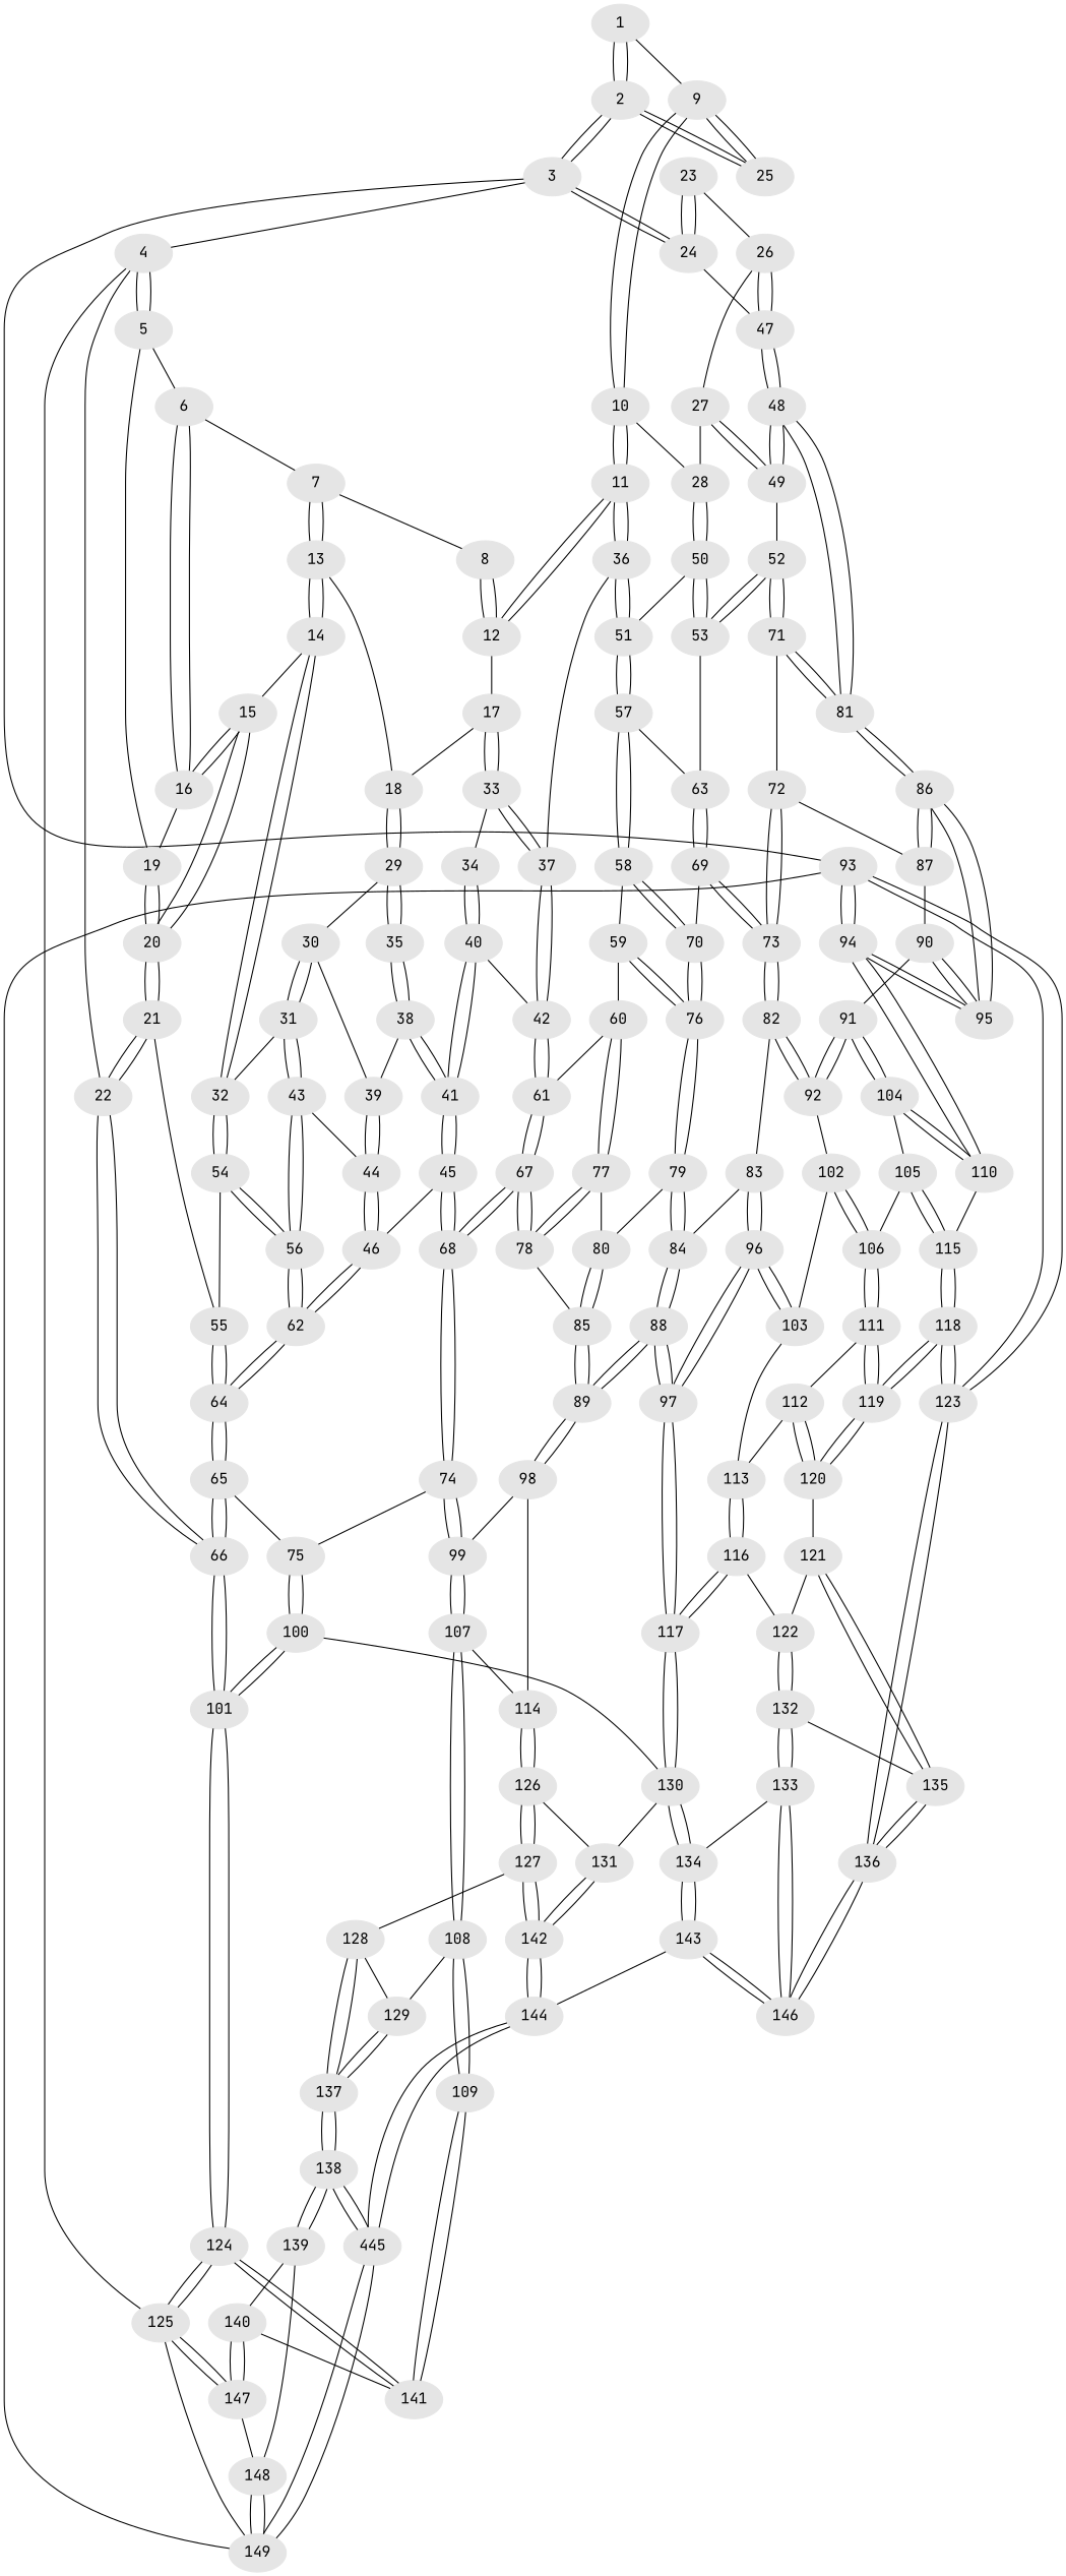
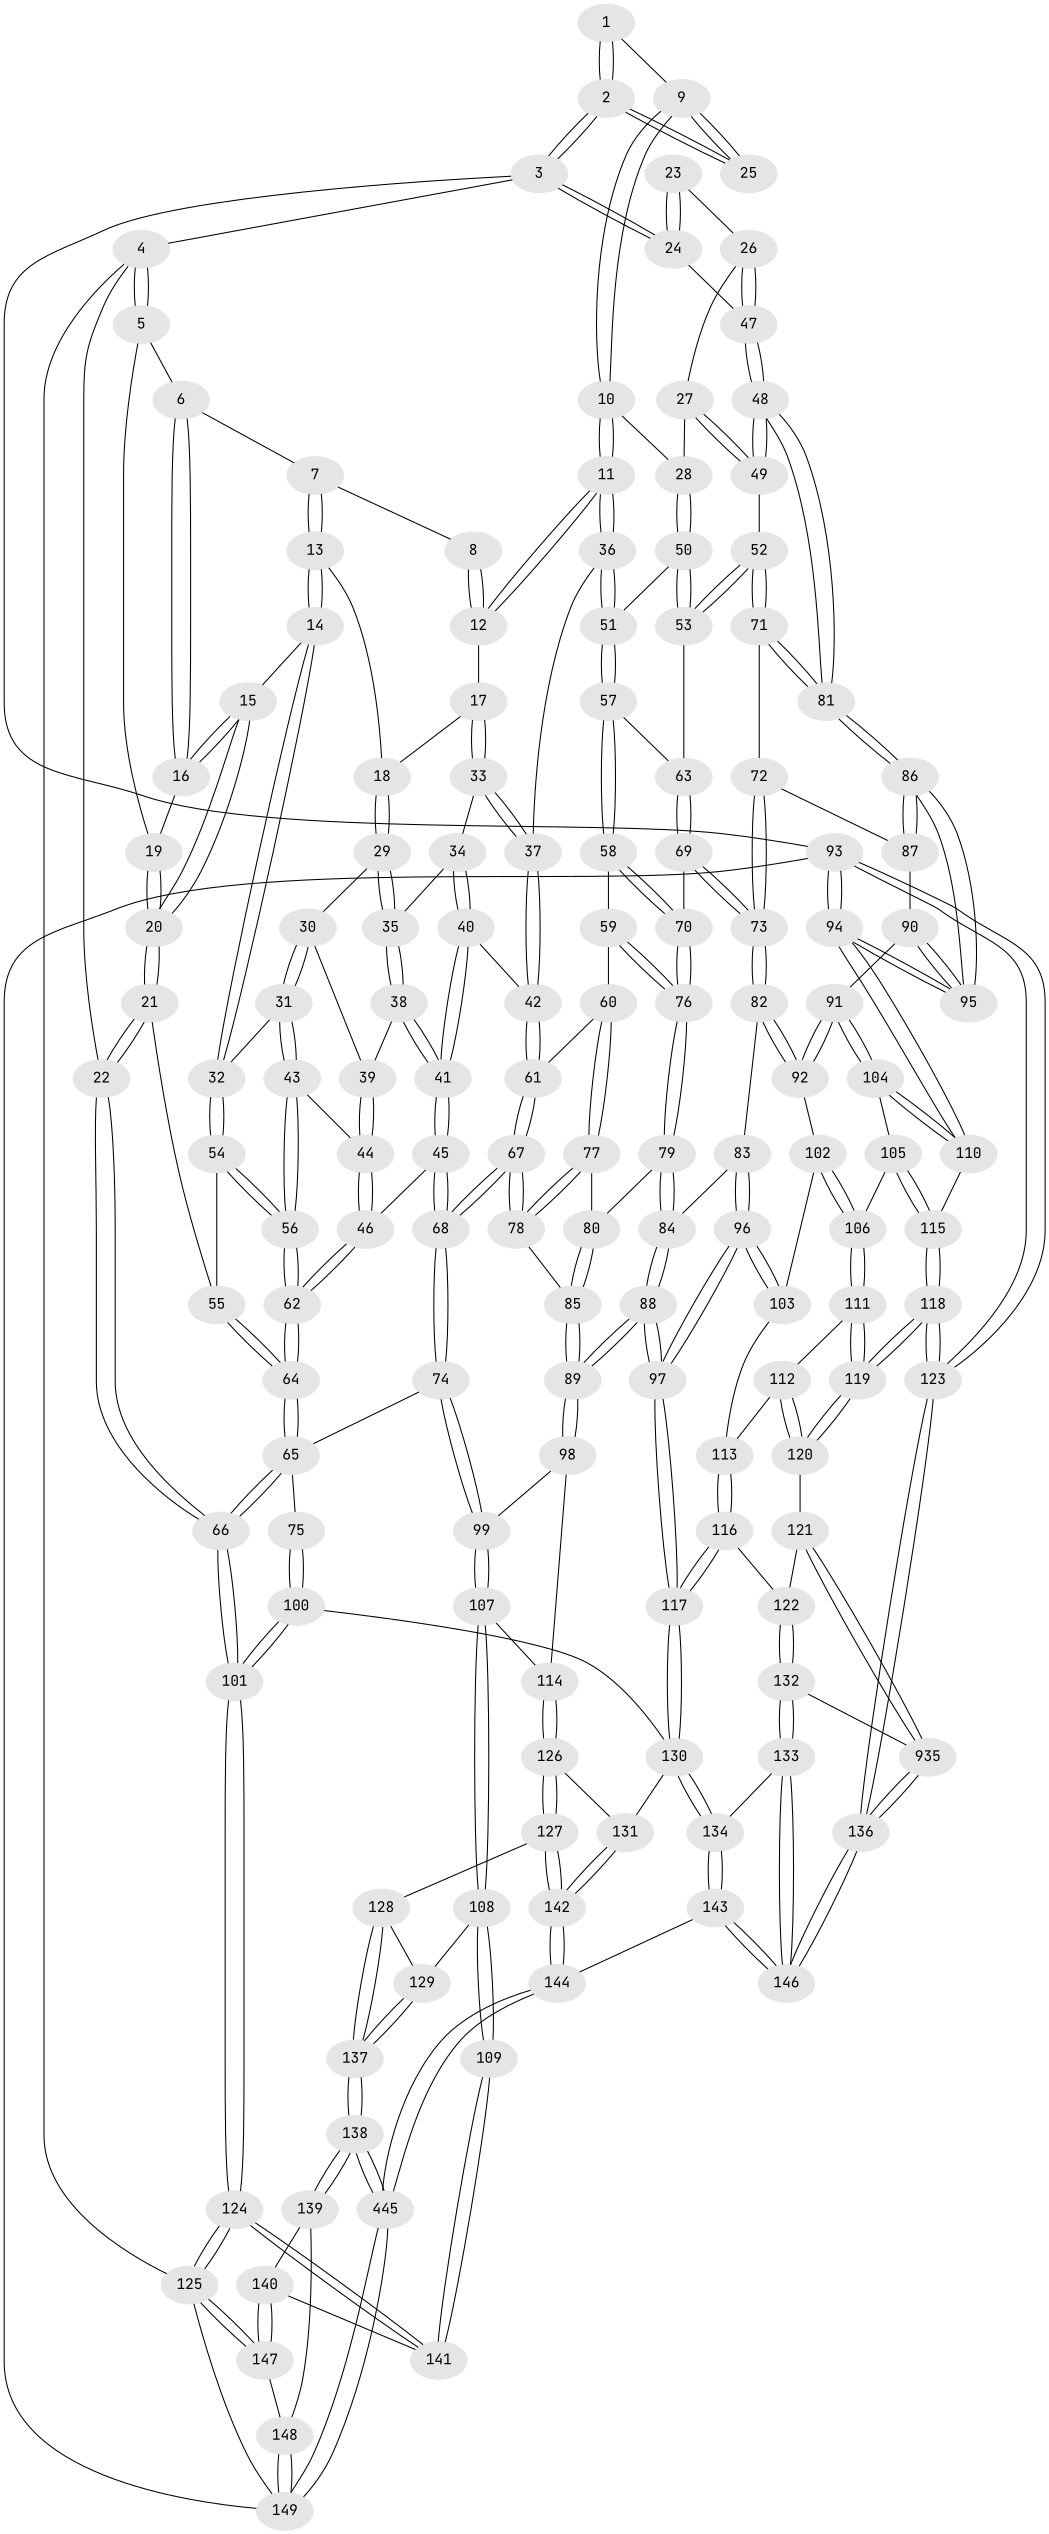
  graph {
    fontname="JetBrains Mono"
    node [color=gray90 fontname="JetBrains Mono" style=filled]
    edge [fontname="JetBrains Mono"]
    1
    2
    9
    3
    25
    10
    4
    24
    93
    5
    22
    125
    47
    94
    123
    149
    6
    19
    66
    147
    7
    16
    20
    8
    13
    12
    14
    18
    17
    11
    28
    36
    50
    37
    51
    33
    15
    32
    29
    54
    21
    34
    30
    35
    55
    64
    101
    23
    26
    27
    48
    49
    52
    53
    31
    39
    38
    43
    44
    56
    40
    42
    41
    57
    61
    45
    46
    68
    67
    62
    74
    81
    86
    71
    63
    58
    72
    69
    65
    59
    70
    60
    76
    77
    79
    78
    80
    73
    75
    100
    124
    85
    99
    82
    87
    90
    83
    92
    107
    130
    84
    89
    88
    95
    96
    102
    97
    103
    98
    91
    117
    114
    104
    110
    105
    106
    136
    115
    113
    126
    108
    109
    141
    111
    116
    118
    112
    119
    129
    137
    120
    121
    122
    127
    131
    132
    134
-   135
+   135 [label=935]
    133
    146
    148
    128
    142
    144
    138
    143
    139
    n148 [label=445]
    140
    1 -- 2
    1 -- 2
    1 -- 9
    2 -- 3
    2 -- 3
    2 -- 25
    2 -- 25
    9 -- 25
    9 -- 25
    9 -- 10
    9 -- 10
    3 -- 4
    3 -- 24
    3 -- 24
    3 -- 93
    10 -- 11
    10 -- 11
    10 -- 28
    4 -- 5
    4 -- 5
    4 -- 22
    4 -- 125
    24 -- 47
    93 -- 94
    93 -- 94
    93 -- 123
    93 -- 123
    93 -- 149
    5 -- 6
    5 -- 19
    22 -- 66
    22 -- 66
    125 -- 149
    125 -- 147
    125 -- 147
    47 -- 48
    47 -- 48
    94 -- 95
    94 -- 95
    94 -- 110
    94 -- 110
    123 -- 136
    123 -- 136
    6 -- 7
    6 -- 16
    6 -- 16
    19 -- 20
    19 -- 20
    66 -- 101
    66 -- 101
    147 -- 148
    7 -- 8
    7 -- 13
    7 -- 13
    16 -- 19
    20 -- 21
    20 -- 21
    8 -- 12
    8 -- 12
    13 -- 14
    13 -- 14
    13 -- 18
    12 -- 17
    14 -- 15
    14 -- 32
    14 -- 32
    18 -- 29
    18 -- 29
    17 -- 18
    17 -- 33
    17 -- 33
    11 -- 12
    11 -- 12
    11 -- 36
    11 -- 36
    28 -- 50
    28 -- 50
    36 -- 37
    36 -- 51
    36 -- 51
    50 -- 51
    50 -- 53
    50 -- 53
    37 -- 42
    37 -- 42
    51 -- 57
    51 -- 57
    33 -- 37
    33 -- 37
    33 -- 34
    15 -- 16
    15 -- 16
    15 -- 20
    15 -- 20
    32 -- 54
    32 -- 54
    29 -- 30
    29 -- 35
    29 -- 35
    54 -- 55
    54 -- 56
    54 -- 56
    21 -- 22
    21 -- 22
    21 -- 55
+   34 -- 35
    34 -- 40
    34 -- 40
    30 -- 31
    30 -- 31
    30 -- 39
    35 -- 38
    35 -- 38
    55 -- 64
    55 -- 64
    64 -- 65
    64 -- 65
    101 -- 124
    101 -- 124
    23 -- 24
    23 -- 24
    23 -- 26
    26 -- 47
    26 -- 47
    26 -- 27
    27 -- 28
    27 -- 49
    27 -- 49
    48 -- 49
    48 -- 49
    48 -- 81
    48 -- 81
    49 -- 52
    52 -- 53
    52 -- 53
    52 -- 71
    52 -- 71
    53 -- 63
    31 -- 32
    31 -- 43
    31 -- 43
    39 -- 44
    39 -- 44
    38 -- 39
    38 -- 41
    38 -- 41
    43 -- 44
    43 -- 56
    43 -- 56
    44 -- 46
    44 -- 46
    56 -- 62
    56 -- 62
    40 -- 42
    40 -- 41
    40 -- 41
    42 -- 61
    42 -- 61
    41 -- 45
    41 -- 45
    57 -- 63
    57 -- 58
    57 -- 58
    61 -- 67
    61 -- 67
    45 -- 46
    45 -- 68
    45 -- 68
    46 -- 62
    46 -- 62
    68 -- 74
    68 -- 74
    67 -- 68
    67 -- 68
    67 -- 78
    67 -- 78
    62 -- 64
    62 -- 64
-   74 -- 75
+   74 -- 65
    74 -- 99
    74 -- 99
    81 -- 86
    81 -- 86
    86 -- 87
    86 -- 87
    86 -- 95
    86 -- 95
    71 -- 81
    71 -- 81
    71 -- 72
    63 -- 69
    63 -- 69
    58 -- 59
    58 -- 70
    58 -- 70
    72 -- 73
    72 -- 73
    72 -- 87
    69 -- 70
    69 -- 73
    69 -- 73
    65 -- 66
    65 -- 66
    65 -- 75
    59 -- 60
    59 -- 76
    59 -- 76
    70 -- 76
    70 -- 76
    60 -- 61
    60 -- 77
    60 -- 77
    76 -- 79
    76 -- 79
    77 -- 78
    77 -- 78
    77 -- 80
    79 -- 80
    79 -- 84
    79 -- 84
    78 -- 85
    80 -- 85
    80 -- 85
    73 -- 82
    73 -- 82
    75 -- 100
    75 -- 100
    100 -- 101
    100 -- 101
    100 -- 130
    124 -- 125
    124 -- 125
    124 -- 141
    124 -- 141
    85 -- 89
    85 -- 89
    99 -- 107
    99 -- 107
    82 -- 83
    82 -- 92
    82 -- 92
    87 -- 90
    90 -- 95
    90 -- 95
    90 -- 91
    83 -- 84
    83 -- 96
    83 -- 96
    92 -- 102
    107 -- 114
    107 -- 108
    107 -- 108
    130 -- 131
    130 -- 134
    130 -- 134
    84 -- 88
    84 -- 88
    89 -- 98
    89 -- 98
    88 -- 89
    88 -- 89
    88 -- 97
    88 -- 97
    96 -- 97
    96 -- 97
    96 -- 103
    96 -- 103
    102 -- 103
    102 -- 106
    102 -- 106
    97 -- 117
    97 -- 117
    103 -- 113
    98 -- 99
    98 -- 114
    91 -- 92
    91 -- 92
    91 -- 104
    91 -- 104
    117 -- 130
    117 -- 130
    114 -- 126
    114 -- 126
    104 -- 110
    104 -- 110
    104 -- 105
    110 -- 115
    105 -- 106
    105 -- 115
    105 -- 115
    106 -- 111
    106 -- 111
    136 -- 146
    136 -- 146
    115 -- 118
    115 -- 118
    113 -- 116
    113 -- 116
    126 -- 127
    126 -- 127
    126 -- 131
    108 -- 109
    108 -- 109
    108 -- 129
    109 -- 141
    109 -- 141
    111 -- 112
    111 -- 119
    111 -- 119
    116 -- 117
    116 -- 117
    116 -- 122
    118 -- 123
    118 -- 123
    118 -- 119
    118 -- 119
    112 -- 113
    112 -- 120
    112 -- 120
    119 -- 120
    119 -- 120
    129 -- 137
    129 -- 137
    137 -- 138
    137 -- 138
    120 -- 121
    121 -- 122
    121 -- 135
    121 -- 135
    122 -- 132
    122 -- 132
    127 -- 128
    127 -- 142
    127 -- 142
    131 -- 142
    131 -- 142
    132 -- 135
    132 -- 133
    132 -- 133
    134 -- 143
    134 -- 143
    135 -- 136
    135 -- 136
    133 -- 134
    133 -- 146
    133 -- 146
    148 -- 149
    148 -- 149
    128 -- 129
    128 -- 137
    128 -- 137
    142 -- 144
    142 -- 144
    144 -- n148
    144 -- n148
    138 -- 139
    138 -- 139
    138 -- n148
    138 -- n148
    143 -- 146
    143 -- 146
    143 -- 144
    139 -- 148
    139 -- 140
    n148 -- 149
    n148 -- 149
    140 -- 147
    140 -- 147
    140 -- 141
  }
